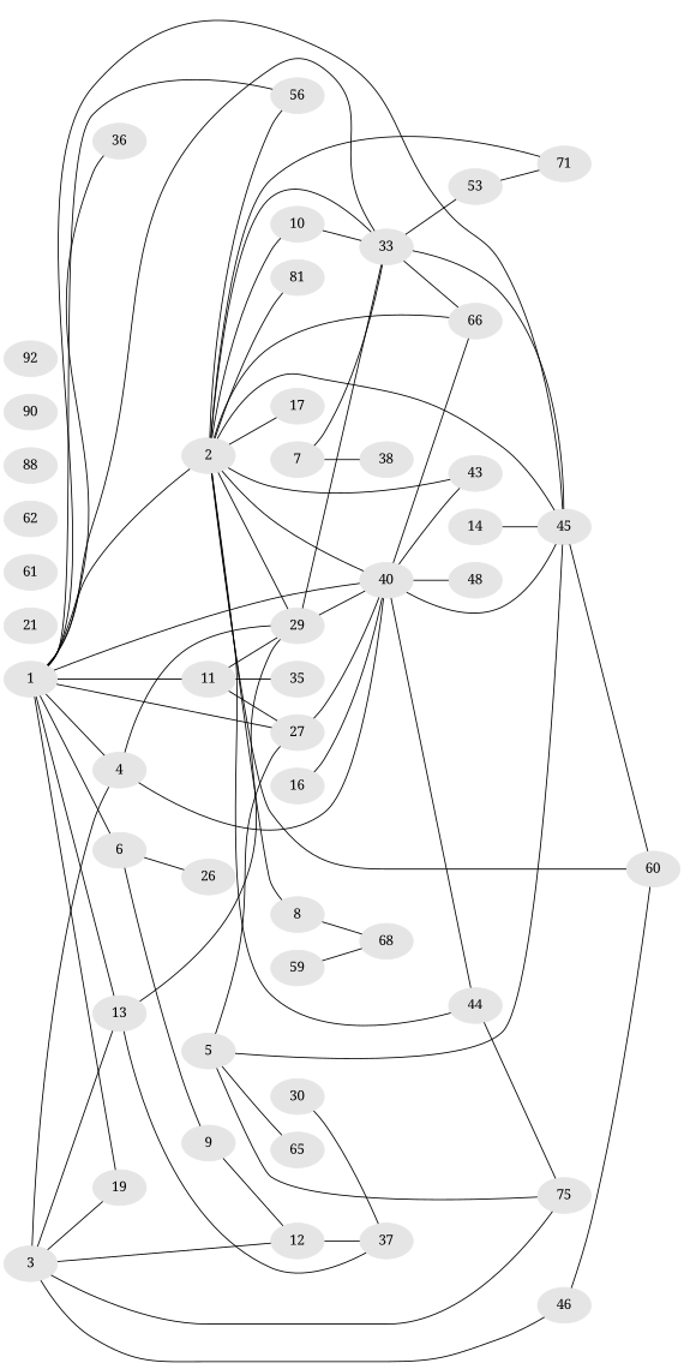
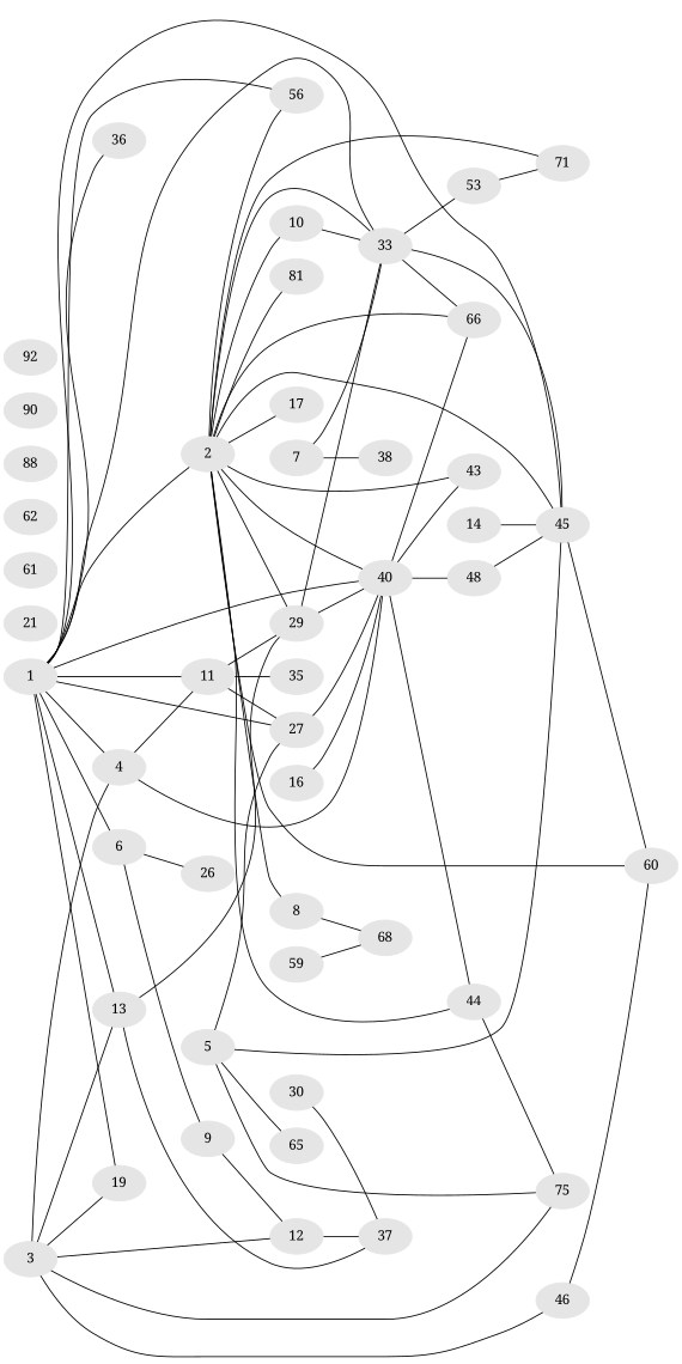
  graph {
    fontname="Noto Serif"
    rankdir=LR
    node [color=gray90 fontname="Noto Serif" style=filled]
    edge [fontname="Noto Serif"]
    1 [super="+87+20+52"]
    2 [super="+15+18"]
    4 [super="+24"]
    6
    11 [super="+55"]
    13 [super="+51+28"]
    19 [super="+67"]
    27 [super="+57+77"]
    33 [super="+73+69"]
    36 [super="+74"]
    40 [super="+85+42"]
    45 [super="+54"]
    56 [super="+96"]
    8
    10 [super="+39"]
    17
    29 [super="+50"]
    43 [super="+83"]
    44
    60
    66
    71
    81
    9 [super="+79"]
    26
    35
    37
    53 [super="+80"]
    48
    68
    12 [super="+82"]
    75 [super="+86"]
    3 [super="+32"]
    46
    5 [super="+70"]
    65
    7
    38
    14
    16
    21
    30
    59
    61
    62 [super="+101"]
    88
    90
    92
    1 -- 2
    1 -- 4
    1 -- 6 [weight=2]
    1 -- 11
    1 -- 13
    1 -- 19
    1 -- 27 [weight=2]
    1 -- 33
    1 -- 36
    1 -- 40
    1 -- 45
    1 -- 56 [weight=2]
    2 -- 33
    2 -- 40 [weight=2]
    2 -- 45
    2 -- 56
    2 -- 8
    2 -- 10 [weight=2]
    2 -- 17
    2 -- 29
    2 -- 43 [weight=2]
    2 -- 44
    2 -- 60
    2 -- 66
    2 -- 71
    2 -- 81
-   4 -- 29
+   4 -- 11
    4 -- 40
    6 -- 9
    6 -- 26
    11 -- 27
    11 -- 29
    11 -- 35
    13 -- 29
    13 -- 37
    27 -- 40
    33 -- 45 [weight=2]
    33 -- 66
    33 -- 53
-   40 -- 45
+   48 -- 45
    40 -- 43
    40 -- 44
    40 -- 66 [weight=3]
    40 -- 48
    45 -- 60
    8 -- 68
    10 -- 33 [weight=2]
    29 -- 33
    29 -- 40
    44 -- 75
    9 -- 12
    53 -- 71
    12 -- 37
    3 -- 4
    3 -- 13
    3 -- 19
    3 -- 12 [weight=2]
    3 -- 75
    3 -- 46
    46 -- 60
    5 -- 27 [weight=2]
    5 -- 45
    5 -- 75
    5 -- 65
    7 -- 33
    7 -- 38
    14 -- 45
    16 -- 40
    30 -- 37
    59 -- 68
  }
